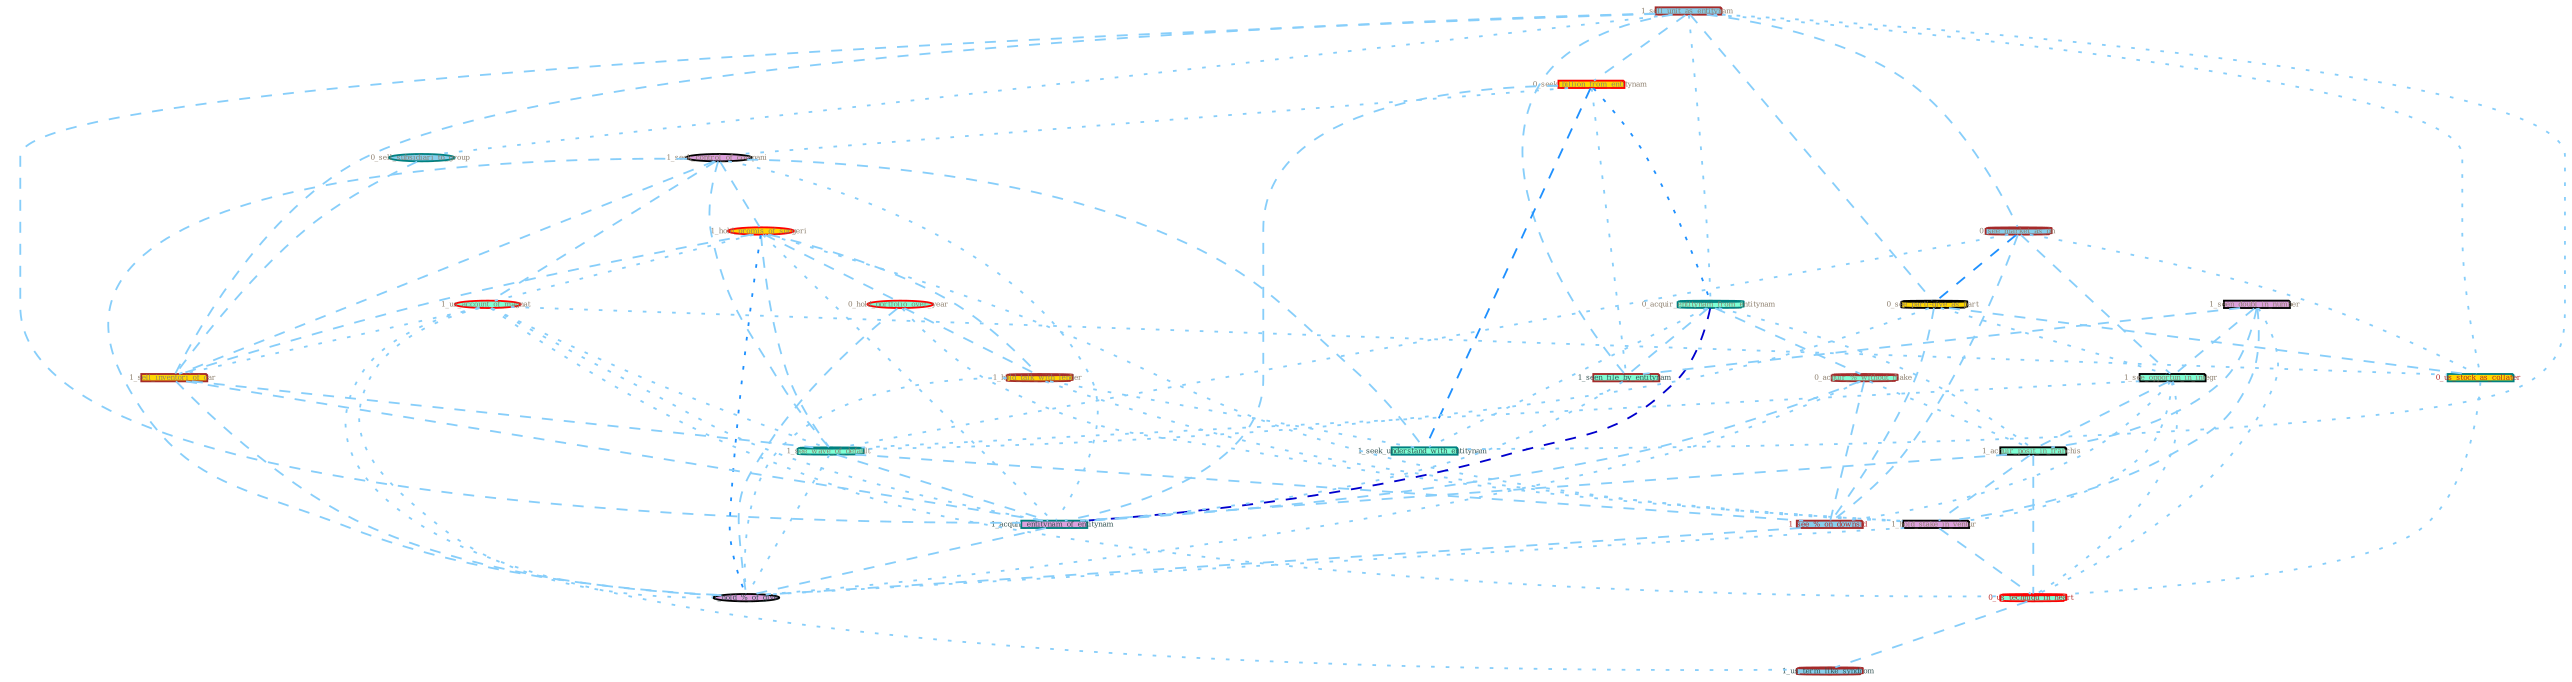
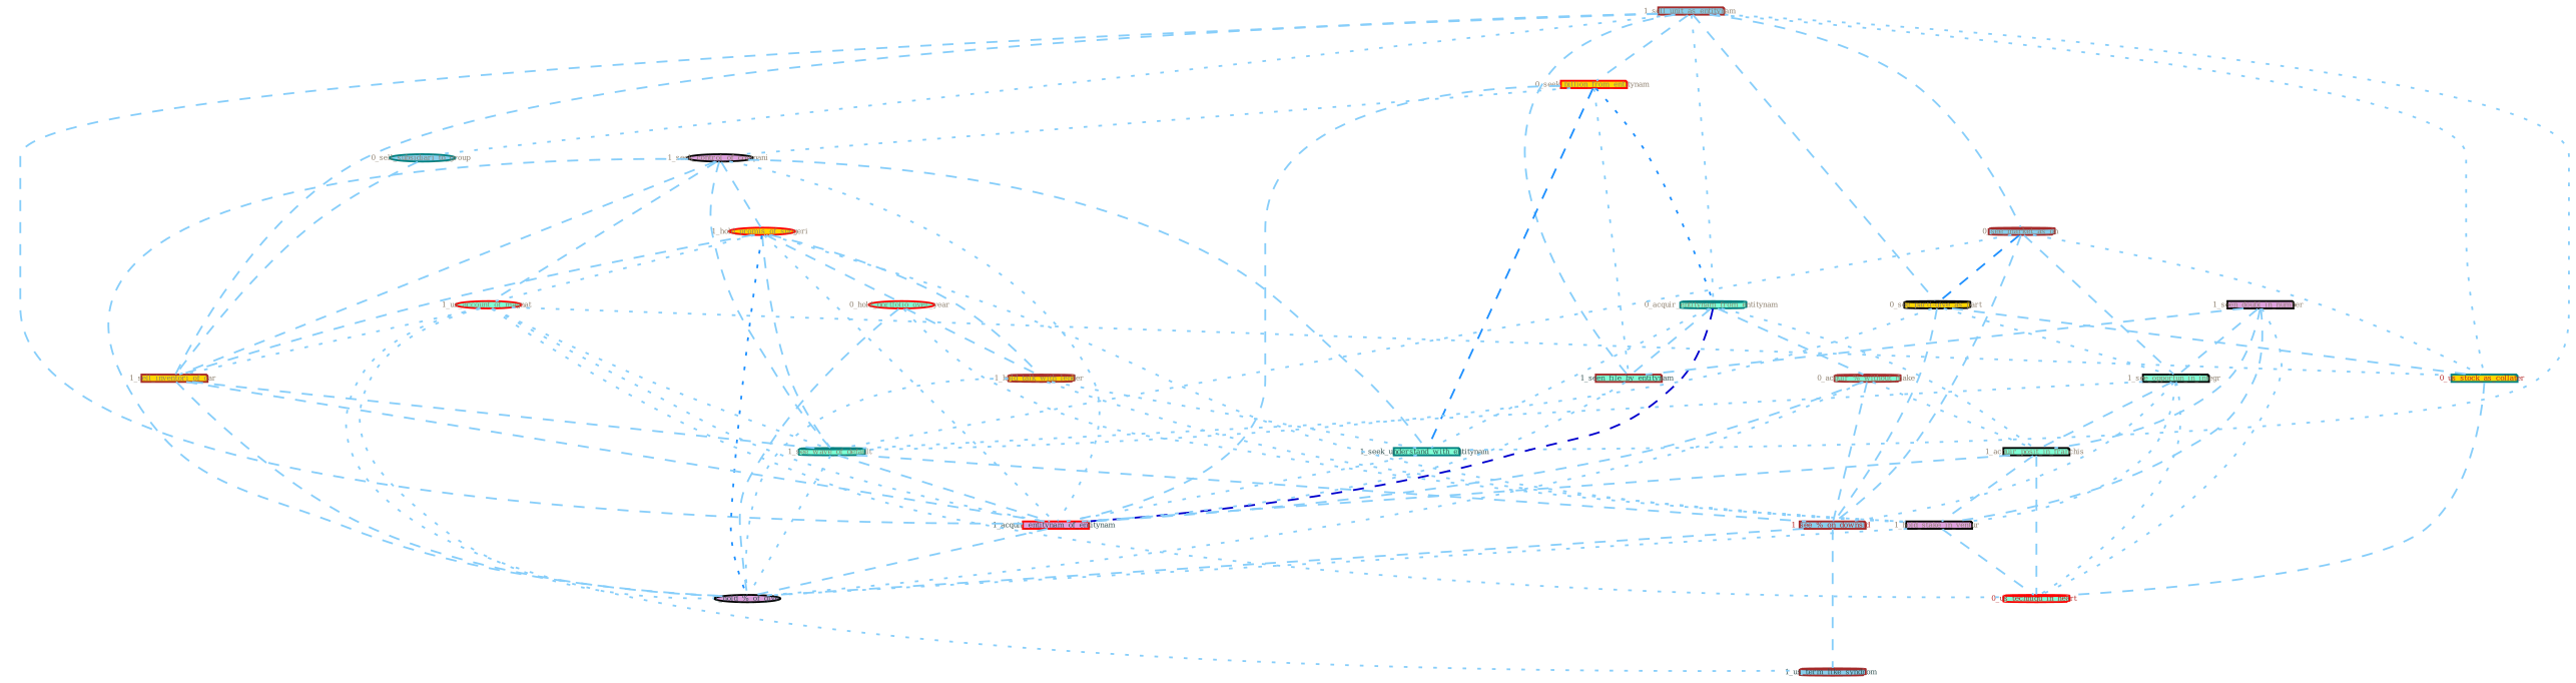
  graph {
    node [color=brown fillcolor=aquamarine fixedsize=true fontcolor="#8b7d6b" fontsize=4 shape=note style=filled]
    edge [color="#87cefa" style=dashed w=1]
    "1_sell_unit_as_entitynam " [fillcolor=skyblue height=.06 width=.5]
    "0_seek_billion_from_entitynam " [color=red fillcolor=gold height=.06 width=.5]
    "1_seek_control_of_compani " [color=black fillcolor=plum height=.06 shape=ellipse width=.5]
    "1_hold_promis_of_surgeri " [color=red fillcolor=gold height=.06 shape=ellipse width=.5]
    "0_see_market_as_on " [fillcolor=skyblue height=.06 shape=cylinder width=.5]
    "0_see_parti-give_as_part " [color=black fillcolor=gold height=.06 shape=cylinder width=.5]
    "0_acquir_entitynam_from_entitynam " [color=teal height=.06 shape=cylinder width=.5]
    "0_hold_portfolio_over_year " [color=red height=.06 shape=ellipse width=.5]
    "1_hold_talk_with_lender " [fillcolor=gold height=.06 shape=cylinder width=.5]
    "1_seen_doubl_in_number " [color=black fillcolor=plum height=.06 width=.5]
    "1_see_opportun_in_integr " [color=black height=.06 width=.5]
    "0_sell_subsidiari_to_group " [color=teal fillcolor=skyblue height=.06 shape=ellipse width=.5]
    "1_us_account_of_magnat " [color=red height=.06 shape=ellipse width=.5]
    "1_sell_inventori_of_car " [fillcolor=gold height=.06 width=.5]
    "0_acquir_%_without_make " [height=.06 shape=cylinder width=.5]
    "1_see_wave_of_default " [color=teal height=.06 shape=cylinder width=.5]
    "1_acquir_posit_in_franchis " [color=black height=.06 width=.5]
    "1_hold_stake_in_ventur " [color=black fillcolor=plum height=.06 width=.5]
    "0_us_stock_as_collater " [color=teal fillcolor=gold fontcolor="#b22222" height=.06 width=.5]
    "0_us_techniqu_in_heart " [color=red fontcolor="#b22222" height=.06 shape=cylinder width=.5]
    "1_see_%_on_downsid " [fillcolor=skyblue fontcolor="#b22222" height=.06 width=.5]
    "1_seen_file_by_entitynam " [fontcolor="#2f4f4f" height=.06 width=.5]
    "1_seek_understand_with_entitynam " [color=teal fontcolor="#2f4f4f" height=.06 width=.5]
-   "1_acquir_entitynam_of_entitynam " [color=teal fillcolor=plum fontcolor="#2f4f4f" height=.06 width=.5]
+   "1_acquir_entitynam_of_entitynam " [color=red fillcolor=plum fontcolor="#2f4f4f" height=.06 width=.5]
    n25 [color=black fillcolor=plum fontcolor="#2f4f4f" height=.06 label="1_hold_%_of_give" shape=ellipse width=.5]
    "1_us_term_like_syndrom " [fillcolor=skyblue fontcolor="#2f4f4f" height=.06 shape=cylinder width=.5]
    subgraph sub_1 {
      "1_sell_unit_as_entitynam "
      "0_seek_billion_from_entitynam "
      "1_seek_control_of_compani "
      "1_hold_promis_of_surgeri "
      "0_see_market_as_on "
      "0_see_parti-give_as_part "
      "0_acquir_entitynam_from_entitynam "
      "0_hold_portfolio_over_year "
      "1_hold_talk_with_lender "
      "1_seen_doubl_in_number "
      "1_see_opportun_in_integr "
      "0_sell_subsidiari_to_group "
      "1_us_account_of_magnat "
      "1_sell_inventori_of_car "
      "0_acquir_%_without_make "
      "1_see_wave_of_default "
      "1_acquir_posit_in_franchis "
      "1_hold_stake_in_ventur "
    }
    subgraph sub_2 {
      "0_us_stock_as_collater "
      "0_us_techniqu_in_heart "
      "1_see_%_on_downsid "
    }
    "1_sell_unit_as_entitynam " -- "0_seek_billion_from_entitynam "
    "1_sell_unit_as_entitynam " -- "0_see_market_as_on "
    "1_sell_unit_as_entitynam " -- "0_see_parti-give_as_part "
    "1_sell_unit_as_entitynam " -- "0_acquir_entitynam_from_entitynam " [style=dotted]
    "1_sell_unit_as_entitynam " -- "0_sell_subsidiari_to_group " [style=dotted]
    "1_sell_unit_as_entitynam " -- "1_sell_inventori_of_car "
    "1_sell_unit_as_entitynam " -- "0_us_stock_as_collater " [style=dotted]
    "1_sell_unit_as_entitynam " -- "1_seen_file_by_entitynam "
    "1_sell_unit_as_entitynam " -- "1_seek_understand_with_entitynam " [style=dotted]
    "1_sell_unit_as_entitynam " -- "1_acquir_entitynam_of_entitynam "
    "0_seek_billion_from_entitynam " -- "1_seek_control_of_compani " [style=dotted]
    "0_seek_billion_from_entitynam " -- "0_acquir_entitynam_from_entitynam " [color="#1e90ff" style=dotted w=2]
    "0_seek_billion_from_entitynam " -- "1_seen_file_by_entitynam " [style=dotted]
    "0_seek_billion_from_entitynam " -- "1_seek_understand_with_entitynam " [color="#1e90ff" w=2]
    "0_seek_billion_from_entitynam " -- "1_acquir_entitynam_of_entitynam "
    "1_seek_control_of_compani " -- "1_hold_promis_of_surgeri "
    "1_seek_control_of_compani " -- "1_us_account_of_magnat "
    "1_seek_control_of_compani " -- "1_sell_inventori_of_car "
    "1_seek_control_of_compani " -- "1_see_wave_of_default "
    "1_seek_control_of_compani " -- "1_seek_understand_with_entitynam "
    "1_seek_control_of_compani " -- "1_acquir_entitynam_of_entitynam " [style=dotted]
    "1_seek_control_of_compani " -- n25
    "1_hold_promis_of_surgeri " -- "0_hold_portfolio_over_year "
    "1_hold_promis_of_surgeri " -- "1_hold_talk_with_lender "
    "1_hold_promis_of_surgeri " -- "1_us_account_of_magnat " [style=dotted]
    "1_hold_promis_of_surgeri " -- "1_sell_inventori_of_car "
    "1_hold_promis_of_surgeri " -- "1_see_wave_of_default "
    "1_hold_promis_of_surgeri " -- "1_hold_stake_in_ventur " [style=dotted]
    "1_hold_promis_of_surgeri " -- "1_acquir_entitynam_of_entitynam " [style=dotted]
    "1_hold_promis_of_surgeri " -- n25 [color="#1e90ff" style=dotted w=2]
    "0_see_market_as_on " -- "0_see_parti-give_as_part " [color="#1e90ff" w=2]
    "0_see_market_as_on " -- "1_see_opportun_in_integr "
    "0_see_market_as_on " -- "1_see_wave_of_default " [style=dotted]
    "0_see_market_as_on " -- "0_us_stock_as_collater " [style=dotted]
    "0_see_market_as_on " -- "1_see_%_on_downsid "
    "0_see_parti-give_as_part " -- "1_see_opportun_in_integr " [style=dotted]
    "0_see_parti-give_as_part " -- "1_see_wave_of_default " [style=dotted]
    "0_see_parti-give_as_part " -- "0_us_stock_as_collater "
    "0_see_parti-give_as_part " -- "1_see_%_on_downsid "
    "0_acquir_entitynam_from_entitynam " -- "0_acquir_%_without_make "
    "0_acquir_entitynam_from_entitynam " -- "1_acquir_posit_in_franchis " [style=dotted]
    "0_acquir_entitynam_from_entitynam " -- "1_seen_file_by_entitynam "
    "0_acquir_entitynam_from_entitynam " -- "1_seek_understand_with_entitynam " [style=dotted]
    "0_acquir_entitynam_from_entitynam " -- "1_acquir_entitynam_of_entitynam " [color="#0000cd" w=3]
    "0_hold_portfolio_over_year " -- "1_hold_talk_with_lender "
    "0_hold_portfolio_over_year " -- "1_hold_stake_in_ventur " [style=dotted]
    "0_hold_portfolio_over_year " -- n25
    "1_hold_talk_with_lender " -- "1_hold_stake_in_ventur " [style=dotted]
    "1_hold_talk_with_lender " -- "1_seek_understand_with_entitynam " [style=dotted]
    "1_hold_talk_with_lender " -- n25 [style=dotted]
    "1_seen_doubl_in_number " -- "1_see_opportun_in_integr "
    "1_seen_doubl_in_number " -- "1_acquir_posit_in_franchis "
    "1_seen_doubl_in_number " -- "1_hold_stake_in_ventur "
    "1_seen_doubl_in_number " -- "0_us_techniqu_in_heart " [style=dotted]
    "1_seen_doubl_in_number " -- "1_seen_file_by_entitynam "
    "1_see_opportun_in_integr " -- "1_see_wave_of_default " [style=dotted]
    "1_see_opportun_in_integr " -- "1_acquir_posit_in_franchis "
    "1_see_opportun_in_integr " -- "1_hold_stake_in_ventur " [style=dotted]
    "1_see_opportun_in_integr " -- "0_us_techniqu_in_heart " [style=dotted]
    "1_see_opportun_in_integr " -- "1_see_%_on_downsid " [style=dotted]
    "0_sell_subsidiari_to_group " -- "1_sell_inventori_of_car "
    "1_us_account_of_magnat " -- "1_sell_inventori_of_car " [style=dotted]
    "1_us_account_of_magnat " -- "1_see_wave_of_default " [style=dotted]
    "1_us_account_of_magnat " -- "0_us_stock_as_collater " [style=dotted]
    "1_us_account_of_magnat " -- "0_us_techniqu_in_heart " [style=dotted]
    "1_us_account_of_magnat " -- "1_acquir_entitynam_of_entitynam " [style=dotted]
    "1_us_account_of_magnat " -- n25 [style=dotted]
    "1_us_account_of_magnat " -- "1_us_term_like_syndrom " [style=dotted]
    "1_sell_inventori_of_car " -- "1_see_wave_of_default "
    "1_sell_inventori_of_car " -- "1_acquir_entitynam_of_entitynam "
    "1_sell_inventori_of_car " -- n25
    "0_acquir_%_without_make " -- "1_acquir_posit_in_franchis " [style=dotted]
    "0_acquir_%_without_make " -- "1_see_%_on_downsid "
    "0_acquir_%_without_make " -- "1_acquir_entitynam_of_entitynam "
    "0_acquir_%_without_make " -- n25 [style=dotted]
    "1_see_wave_of_default " -- "1_see_%_on_downsid "
    "1_see_wave_of_default " -- "1_acquir_entitynam_of_entitynam "
    "1_see_wave_of_default " -- n25 [style=dotted]
    "1_acquir_posit_in_franchis " -- "1_hold_stake_in_ventur "
    "1_acquir_posit_in_franchis " -- "0_us_techniqu_in_heart "
    "1_acquir_posit_in_franchis " -- "1_acquir_entitynam_of_entitynam "
    "1_hold_stake_in_ventur " -- "0_us_techniqu_in_heart "
    "1_hold_stake_in_ventur " -- n25 [style=dotted]
-   "0_us_stock_as_collater " -- "0_us_techniqu_in_heart " [style=dotted]
-   "0_us_techniqu_in_heart " -- "1_us_term_like_syndrom "
+   "0_us_stock_as_collater " -- "0_us_techniqu_in_heart "
+   "1_see_%_on_downsid " -- "1_us_term_like_syndrom "
    "1_see_%_on_downsid " -- n25
    "1_seen_file_by_entitynam " -- "1_acquir_entitynam_of_entitynam " [style=dotted]
+   "1_seek_understand_with_entitynam " -- "1_acquir_entitynam_of_entitynam " [style=dotted]
    "1_acquir_entitynam_of_entitynam " -- n25
  }
